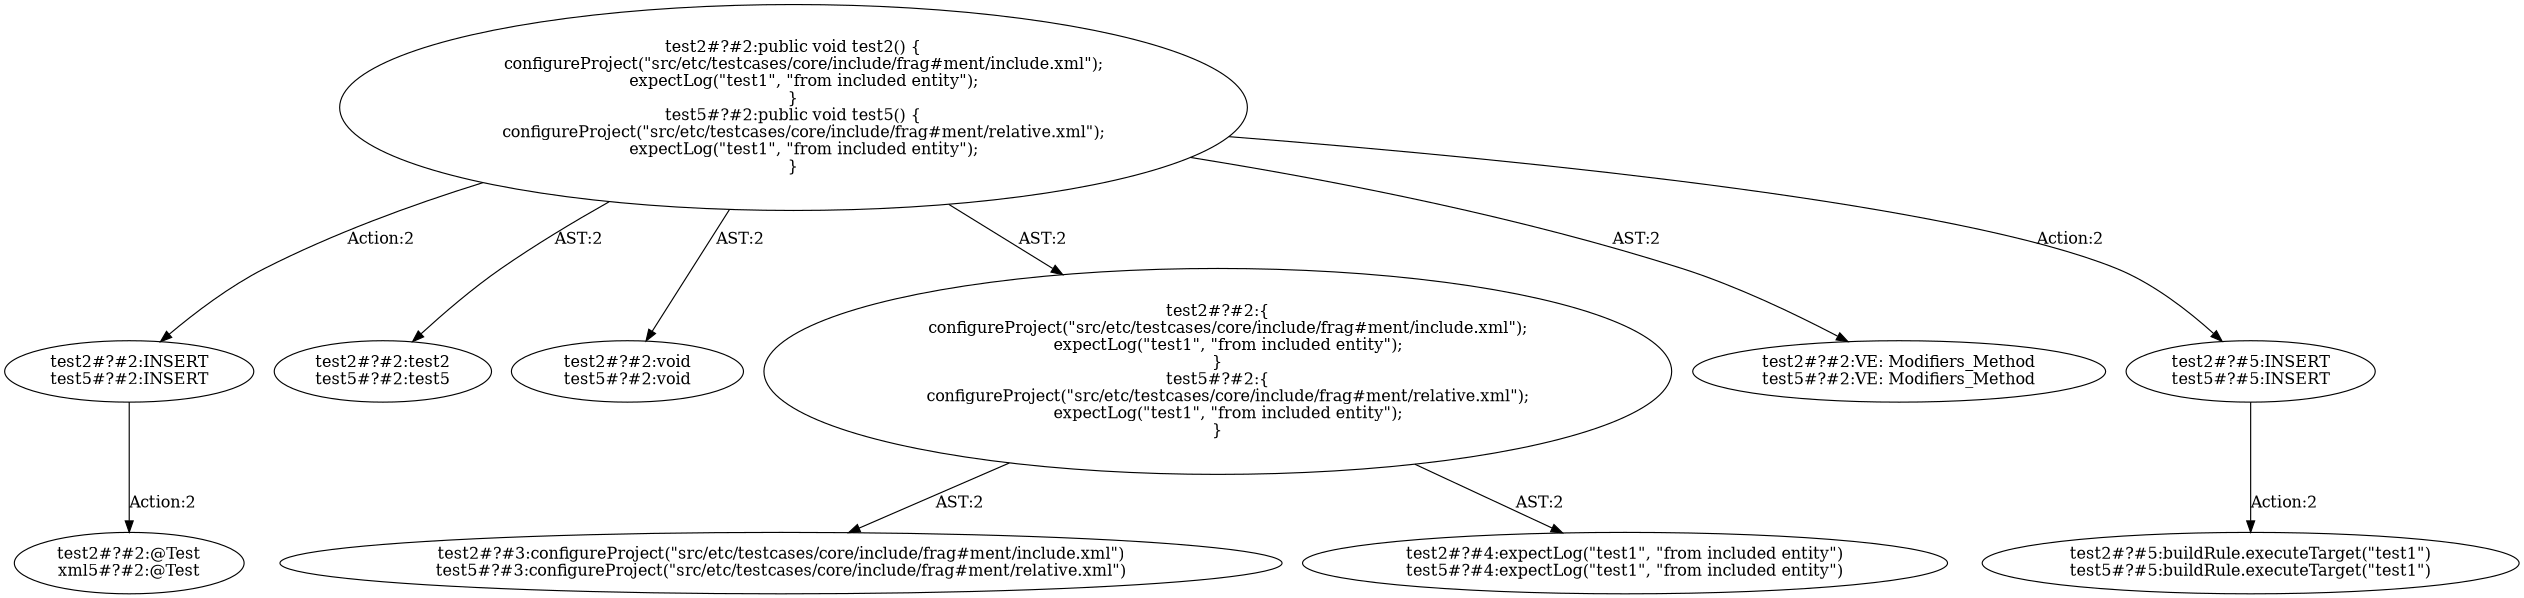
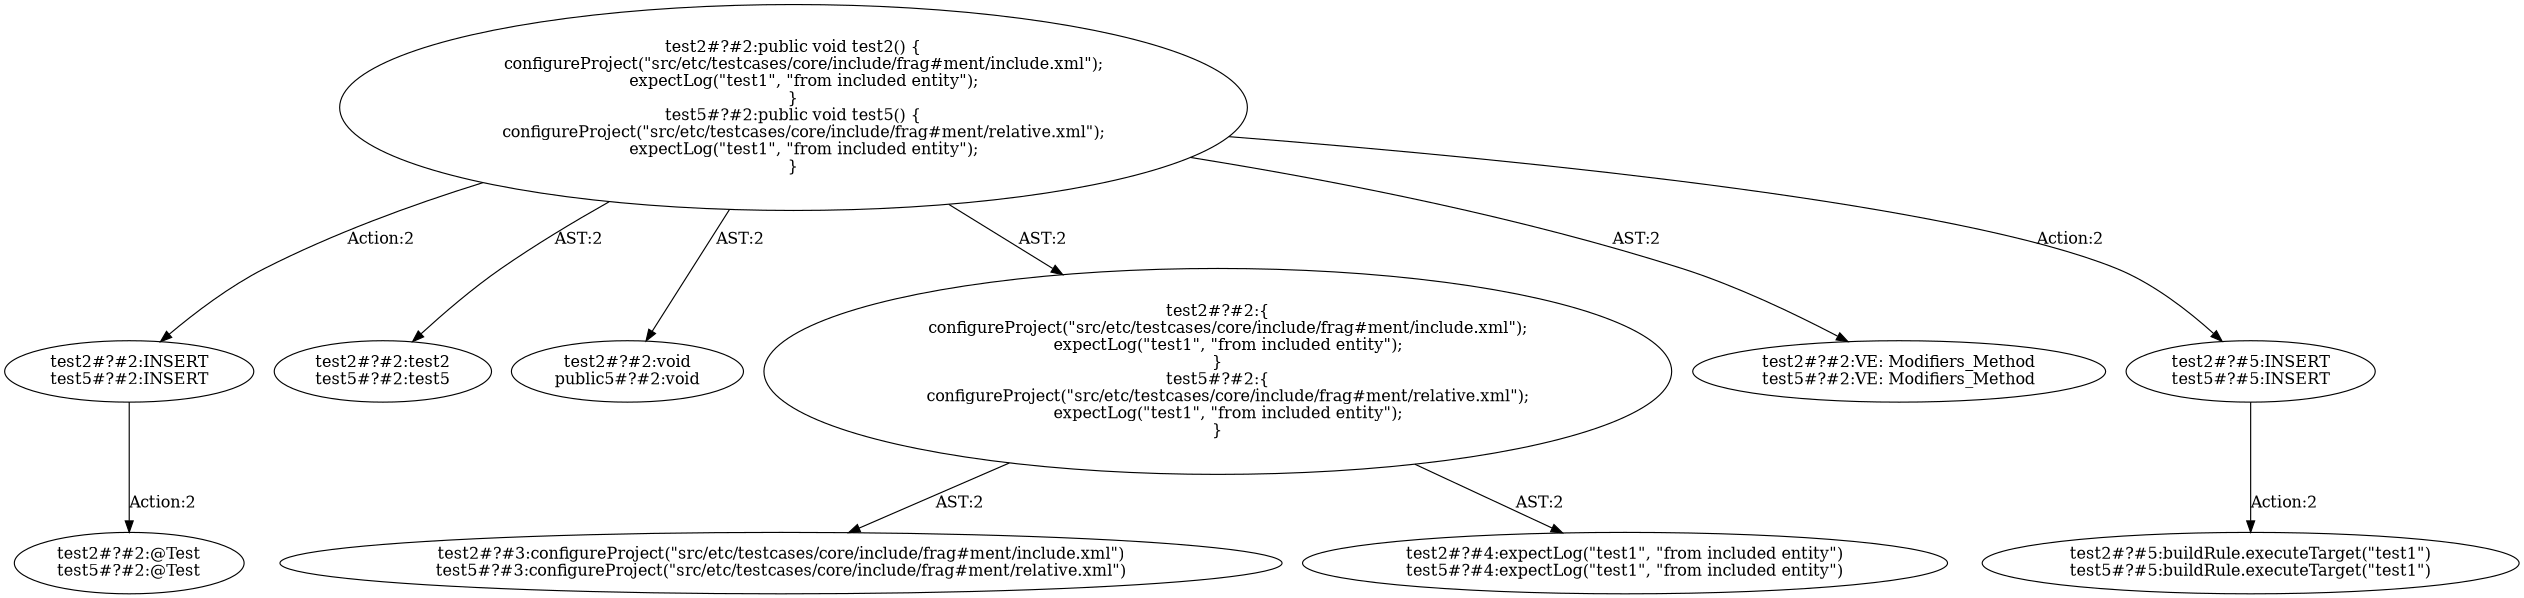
  digraph {
    node [shape=ellipse]
    n1 [label="test2#?#2:INSERT\ntest5#?#2:INSERT"]
-   n2 [label="test2#?#2:@Test\nxml5#?#2:@Test"]
+   n2 [label="test2#?#2:@Test\ntest5#?#2:@Test"]
    n3 [label="test2#?#2:public void test2() \{\n    configureProject(\"src/etc/testcases/core/include/frag#ment/include.xml\");\n    expectLog(\"test1\", \"from included entity\");\n\}\ntest5#?#2:public void test5() \{\n    configureProject(\"src/etc/testcases/core/include/frag#ment/relative.xml\");\n    expectLog(\"test1\", \"from included entity\");\n\}"]
    n4 [label="test2#?#2:test2\ntest5#?#2:test5"]
-   n5 [label="test2#?#2:void\ntest5#?#2:void"]
+   n5 [label="test2#?#2:void\npublic5#?#2:void"]
    n6 [label="test2#?#2:\{\n    configureProject(\"src/etc/testcases/core/include/frag#ment/include.xml\");\n    expectLog(\"test1\", \"from included entity\");\n\}\ntest5#?#2:\{\n    configureProject(\"src/etc/testcases/core/include/frag#ment/relative.xml\");\n    expectLog(\"test1\", \"from included entity\");\n\}"]
    n7 [label="test2#?#2:VE: Modifiers_Method\ntest5#?#2:VE: Modifiers_Method"]
    n8 [label="test2#?#5:INSERT\ntest5#?#5:INSERT"]
    n9 [label="test2#?#3:configureProject(\"src/etc/testcases/core/include/frag#ment/include.xml\")\ntest5#?#3:configureProject(\"src/etc/testcases/core/include/frag#ment/relative.xml\")"]
    n10 [label="test2#?#4:expectLog(\"test1\", \"from included entity\")\ntest5#?#4:expectLog(\"test1\", \"from included entity\")"]
    n11 [label="test2#?#5:buildRule.executeTarget(\"test1\")\ntest5#?#5:buildRule.executeTarget(\"test1\")"]
    n1 -> n2 [label="Action:2"]
    n3 -> n1 [label="Action:2"]
    n3 -> n4 [label="AST:2"]
    n3 -> n5 [label="AST:2"]
    n3 -> n6 [label="AST:2"]
    n3 -> n7 [label="AST:2"]
    n3 -> n8 [label="Action:2"]
    n6 -> n9 [label="AST:2"]
    n6 -> n10 [label="AST:2"]
    n8 -> n11 [label="Action:2"]
  }
